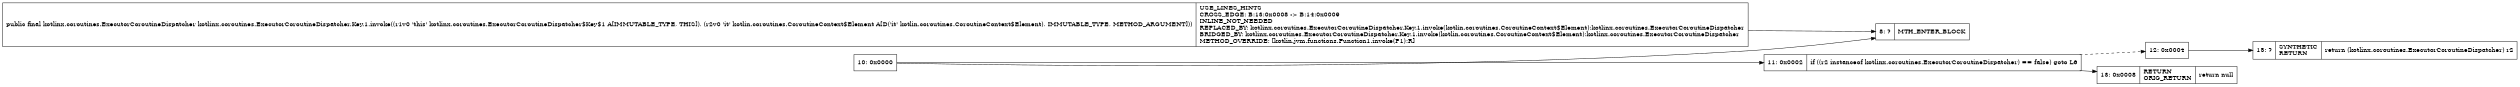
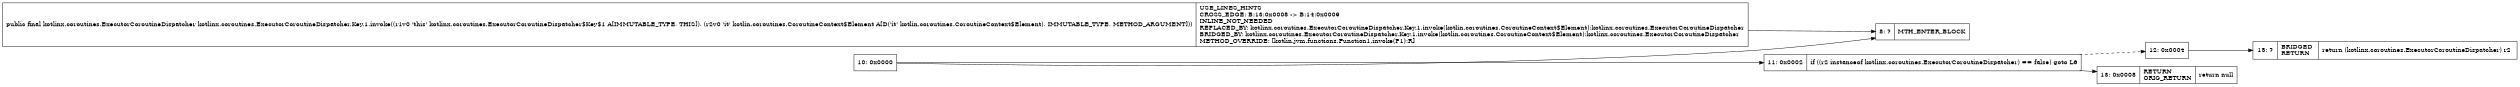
  digraph {
    rankdir=LR
    node [shape=record]
    n1 [label="{8\:\ ?|MTH_ENTER_BLOCK\l}"]
    n2 [label="{10\:\ 0x0000}"]
    n3 [label="{11\:\ 0x0002|if ((r2 instanceof kotlinx.coroutines.ExecutorCoroutineDispatcher) == false) goto L6\l}"]
    n4 [label="{12\:\ 0x0004}"]
    n5 [label="{13\:\ 0x0008|RETURN\lORIG_RETURN\l|return null\l}"]
-   n6 [label="{15\:\ ?|SYNTHETIC\lRETURN\l|return (kotlinx.coroutines.ExecutorCoroutineDispatcher) r2\l}"]
+   n6 [label="{15\:\ ?|BRIDGED\lRETURN\l|return (kotlinx.coroutines.ExecutorCoroutineDispatcher) r2\l}"]
    n7 [label="{public final kotlinx.coroutines.ExecutorCoroutineDispatcher kotlinx.coroutines.ExecutorCoroutineDispatcher.Key.1.invoke((r1v0 'this' kotlinx.coroutines.ExecutorCoroutineDispatcher$Key$1 A[IMMUTABLE_TYPE, THIS]), (r2v0 'it' kotlin.coroutines.CoroutineContext$Element A[D('it' kotlin.coroutines.CoroutineContext$Element), IMMUTABLE_TYPE, METHOD_ARGUMENT]))  | USE_LINES_HINTS\lCROSS_EDGE: B:13:0x0008 \-\> B:14:0x0009\lINLINE_NOT_NEEDED\lREPLACED_BY: kotlinx.coroutines.ExecutorCoroutineDispatcher.Key.1.invoke(kotlin.coroutines.CoroutineContext$Element):kotlinx.coroutines.ExecutorCoroutineDispatcher\lBRIDGED_BY: kotlinx.coroutines.ExecutorCoroutineDispatcher.Key.1.invoke(kotlin.coroutines.CoroutineContext$Element):kotlinx.coroutines.ExecutorCoroutineDispatcher\lMETHOD_OVERRIDE: [kotlin.jvm.functions.Function1.invoke(P1):R]\l}"]
    n2 -> n1
    n2 -> n3
    n3 -> n4 [style=dashed]
    n3 -> n5
    n4 -> n6
    n7 -> n1
  }
